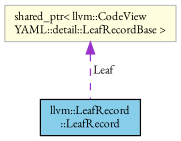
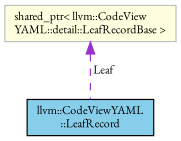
  digraph {
    fontname="EB Garamond"
    node [fontname="EB Garamond" fontsize=10 shape=record style=filled]
-   n1 [color=black fillcolor=skyblue fontcolor=black height=0.2 label="llvm::LeafRecord\l::LeafRecord" width=0.4]
+   n1 [color=black fillcolor=skyblue fontcolor=black height=0.2 label="llvm::CodeViewYAML\l::LeafRecord" width=0.4]
    n2 [color=grey75 height=0.2 label="shared_ptr\< llvm::CodeView\lYAML::detail::LeafRecordBase \>" width=0.4 fillcolor=lightyellow]
    n2 -> n1 [color=darkorchid3 dir=back fontname="EB Garamond" fontsize=10 label=" Leaf" labelfontname=Helvetica labelfontsize=10 style=dashed]
  }
